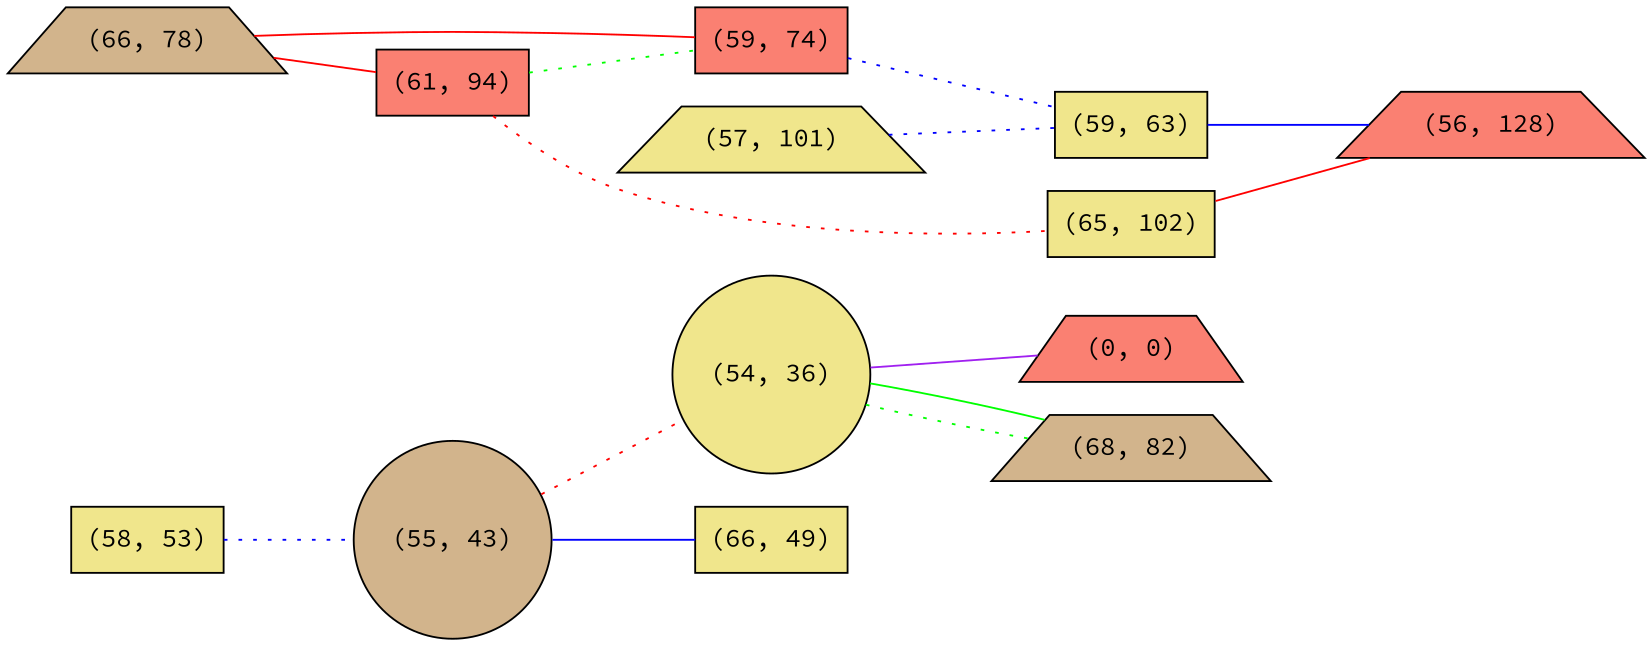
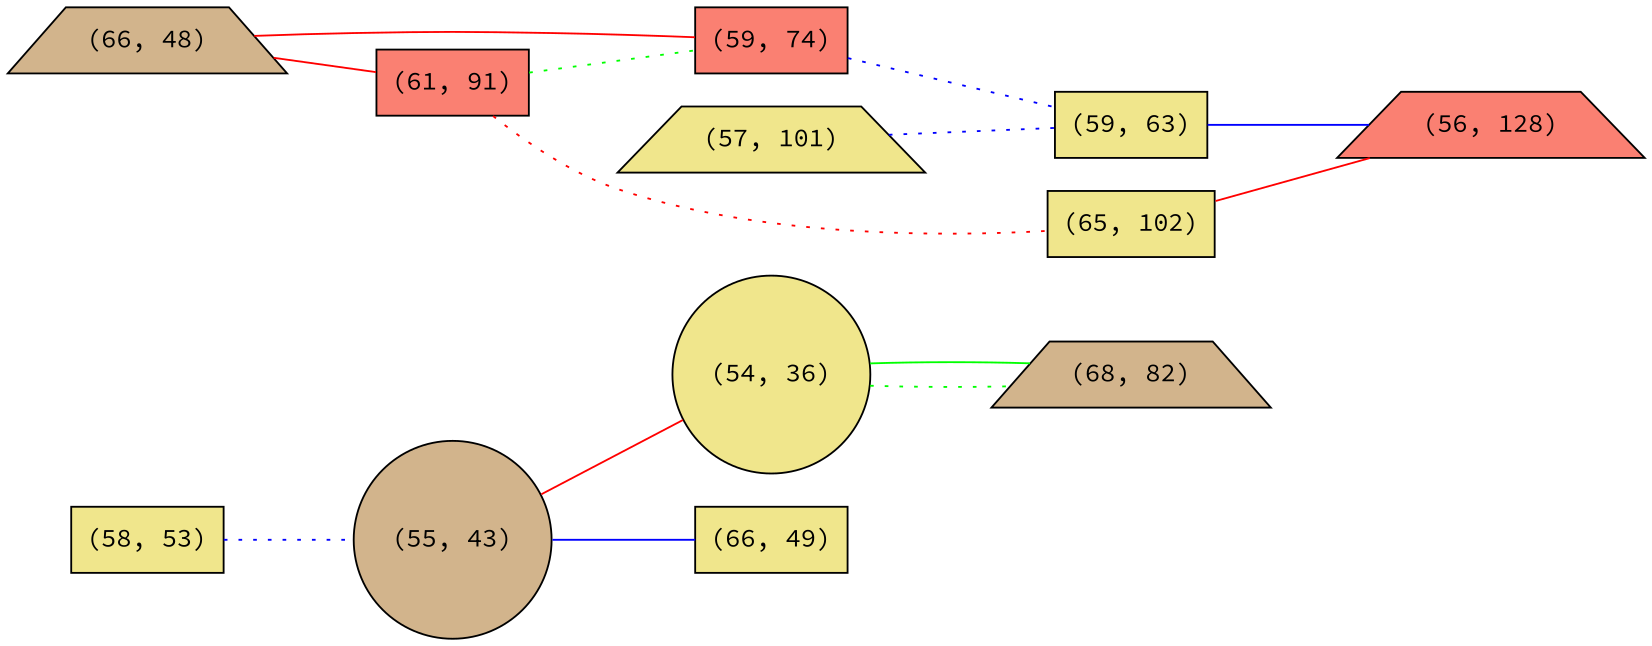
  graph {
    fontname="Source Code Pro"
    rankdir=LR
    node [fillcolor=khaki fontname="Source Code Pro" shape=box style=filled]
    edge [color=blue fontname="Source Code Pro" style=solid weight=3]
    n1 [label="(58, 53)"]
    "(55, 43)" [fillcolor=tan shape=circle]
    "(54, 36)" [shape=circle]
    "(66, 49)"
-   "(66, 78)" [fillcolor=tan shape=trapezium]
-   "(61, 94)" [fillcolor=salmon]
+   "(66, 78)" [fillcolor=tan shape=trapezium label="(66, 48)"]
+   "(61, 94)" [fillcolor=salmon label="(61, 91)"]
    "(59, 74)" [fillcolor=salmon]
    "(65, 102)"
    "(59, 63)"
    "(56, 128)" [fillcolor=salmon shape=trapezium]
    "(57, 101)" [shape=trapezium]
-   "(0, 0)" [fillcolor=salmon shape=trapezium]
    n13 [fillcolor=tan label="(68, 82)" shape=trapezium]
    n1 -- "(55, 43)" [style=dotted]
-   "(55, 43)" -- "(54, 36)" [color=red style=dotted weight=1]
+   "(55, 43)" -- "(54, 36)" [color=red weight=1]
    "(55, 43)" -- "(66, 49)"
-   "(54, 36)" -- "(0, 0)" [color=purple weight=4]
    "(54, 36)" -- n13 [color=green style=dotted weight=2]
    "(54, 36)" -- n13 [color=green weight=2]
    "(66, 78)" -- "(61, 94)" [color=red weight=1]
    "(66, 78)" -- "(59, 74)" [color=red weight=1]
    "(61, 94)" -- "(59, 74)" [color=green style=dotted weight=2]
    "(61, 94)" -- "(65, 102)" [color=red style=dotted weight=1]
    "(59, 74)" -- "(59, 63)" [style=dotted]
    "(65, 102)" -- "(56, 128)" [color=red weight=1]
    "(59, 63)" -- "(56, 128)"
    "(57, 101)" -- "(59, 63)" [style=dotted]
  }
